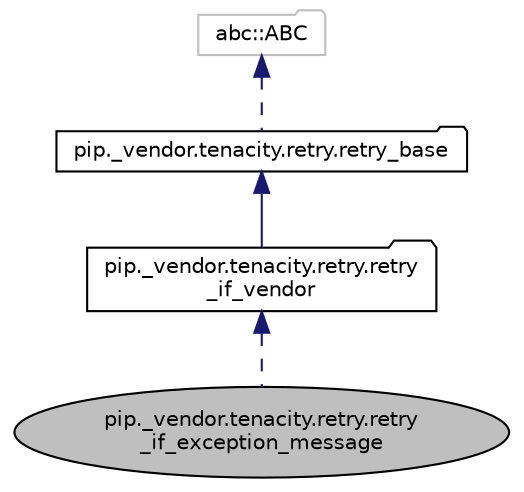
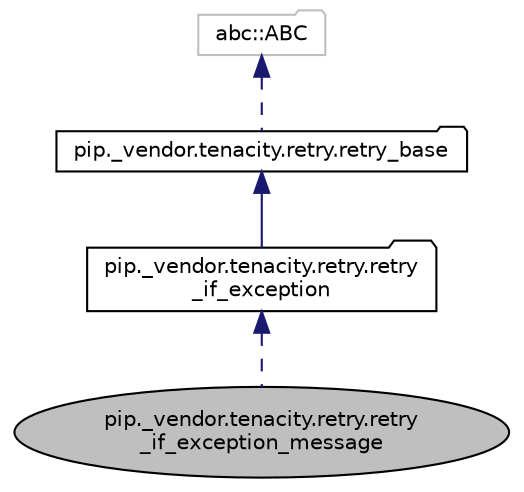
  digraph {
    node [color=black fillcolor=white fontname=Helvetica fontsize=10 shape=folder style=filled]
    edge [color=midnightblue dir=back fontname=Helvetica fontsize=10 labelfontname=Helvetica labelfontsize=10 style=dashed]
    n1 [fillcolor=grey75 fontcolor=black height=0.2 label="pip._vendor.tenacity.retry.retry\l_if_exception_message" shape=ellipse width=0.4]
-   n2 [height=0.2 label="pip._vendor.tenacity.retry.retry\l_if_vendor" width=0.4]
+   n2 [height=0.2 label="pip._vendor.tenacity.retry.retry\l_if_exception" width=0.4]
    n3 [height=0.2 label="pip._vendor.tenacity.retry.retry_base" width=0.4]
    n4 [color=grey75 height=0.2 label="abc::ABC" width=0.4]
    n2 -> n1
    n3 -> n2 [style=solid]
    n4 -> n3
  }
